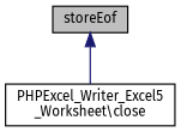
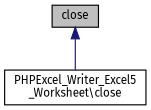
  digraph {
    rankdir=TB
    fontname="Fira Sans"
    node [color=black fontname="Fira Sans" fontsize=10 shape=record style=filled]
-   n1 [fillcolor=grey75 fontcolor=black height=0.2 label=storeEof width=0.4]
+   n1 [fillcolor=grey75 fontcolor=black height=0.2 label=close width=0.4]
    n2 [fillcolor=white height=0.2 label="PHPExcel_Writer_Excel5\l_Worksheet\\close" width=0.4]
    n1 -> n2 [color=midnightblue dir=back fontname="Fira Sans" fontsize=10 labelfontname=Helvetica labelfontsize=10 style=solid]
  }
